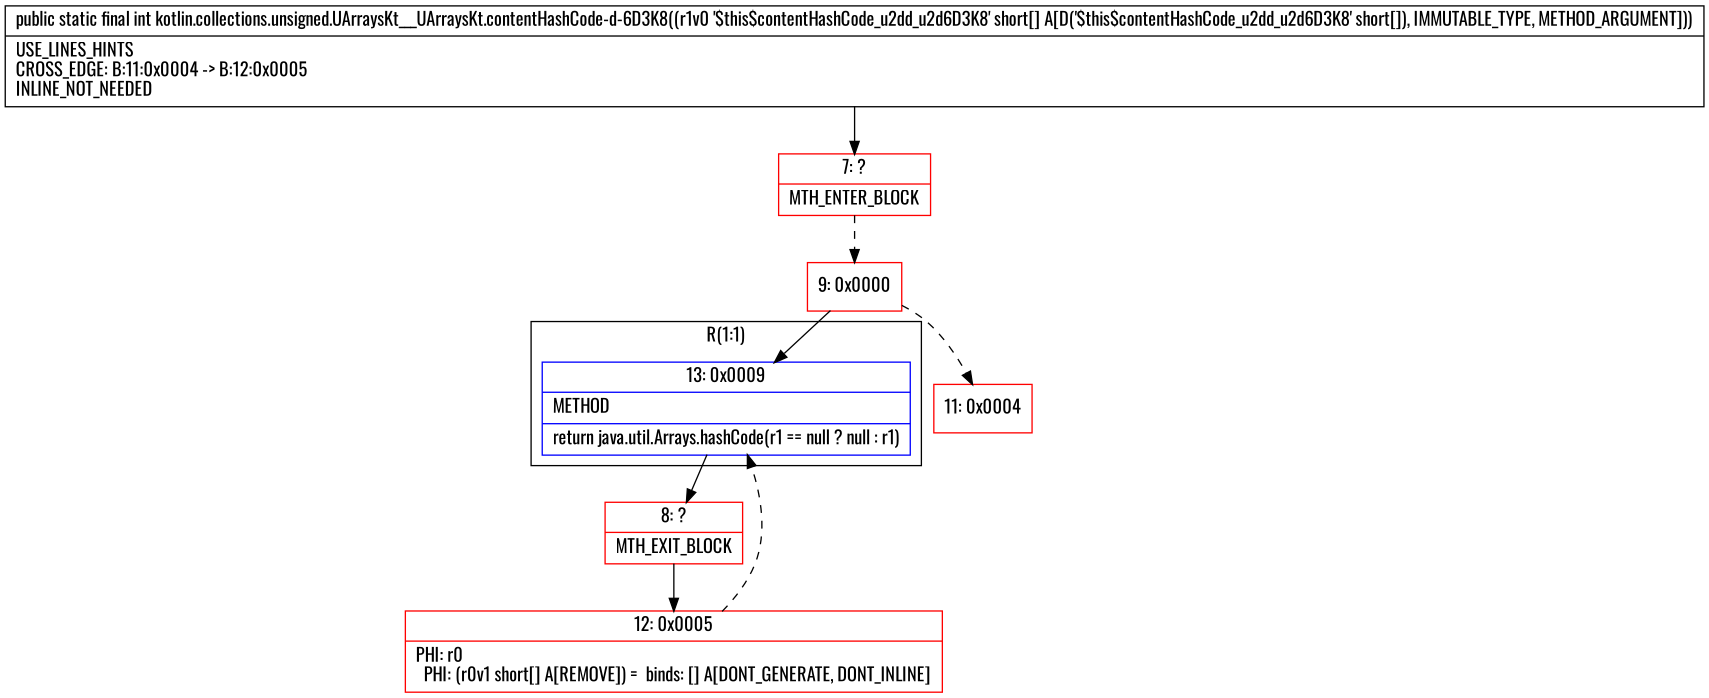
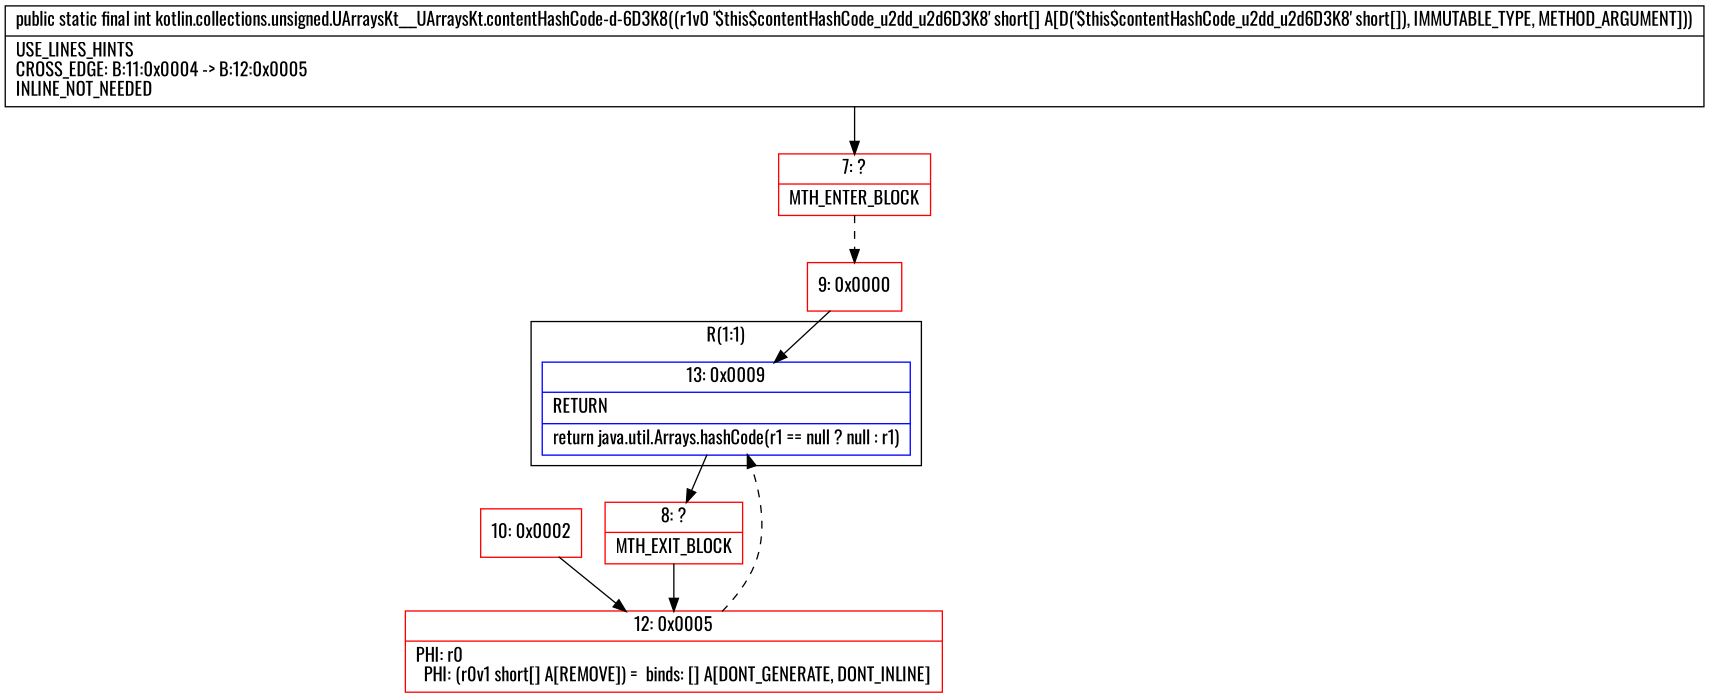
  digraph {
    fontname=Oswald
    node [color=red fontname=Oswald shape=record]
    edge [fontname=Oswald style=solid]
-   n1 [color=blue label="{13\:\ 0x0009|METHOD\l|return java.util.Arrays.hashCode(r1 == null ? null : r1)\l}"]
+   n1 [color=blue label="{13\:\ 0x0009|RETURN\l|return java.util.Arrays.hashCode(r1 == null ? null : r1)\l}"]
    n2 [label="{8\:\ ?|MTH_EXIT_BLOCK\l}"]
    n3 [label="{12\:\ 0x0005|PHI: r0 \l  PHI: (r0v1 short[] A[REMOVE]) =  binds: [] A[DONT_GENERATE, DONT_INLINE]\l}"]
    n4 [label="{7\:\ ?|MTH_ENTER_BLOCK\l}"]
    n5 [label="{9\:\ 0x0000}"]
-   n6 [label="{11\:\ 0x0004}"]
+   n7 [label="{10\:\ 0x0002}"]
    n8 [label="{public static final int kotlin.collections.unsigned.UArraysKt___UArraysKt.contentHashCode\-d\-6D3K8((r1v0 '$this$contentHashCode_u2dd_u2d6D3K8' short[] A[D('$this$contentHashCode_u2dd_u2d6D3K8' short[]), IMMUTABLE_TYPE, METHOD_ARGUMENT]))  | USE_LINES_HINTS\lCROSS_EDGE: B:11:0x0004 \-\> B:12:0x0005\lINLINE_NOT_NEEDED\l}" color=""]
    subgraph cluster_1 {
      label="R(1:1)"
      n1
    }
    n1 -> n2
    n2 -> n3
    n3 -> n1 [style=dashed]
    n4 -> n5 [style=dashed]
    n5 -> n1
-   n5 -> n6 [style=dashed]
+   n7 -> n3
    n8 -> n4
  }
